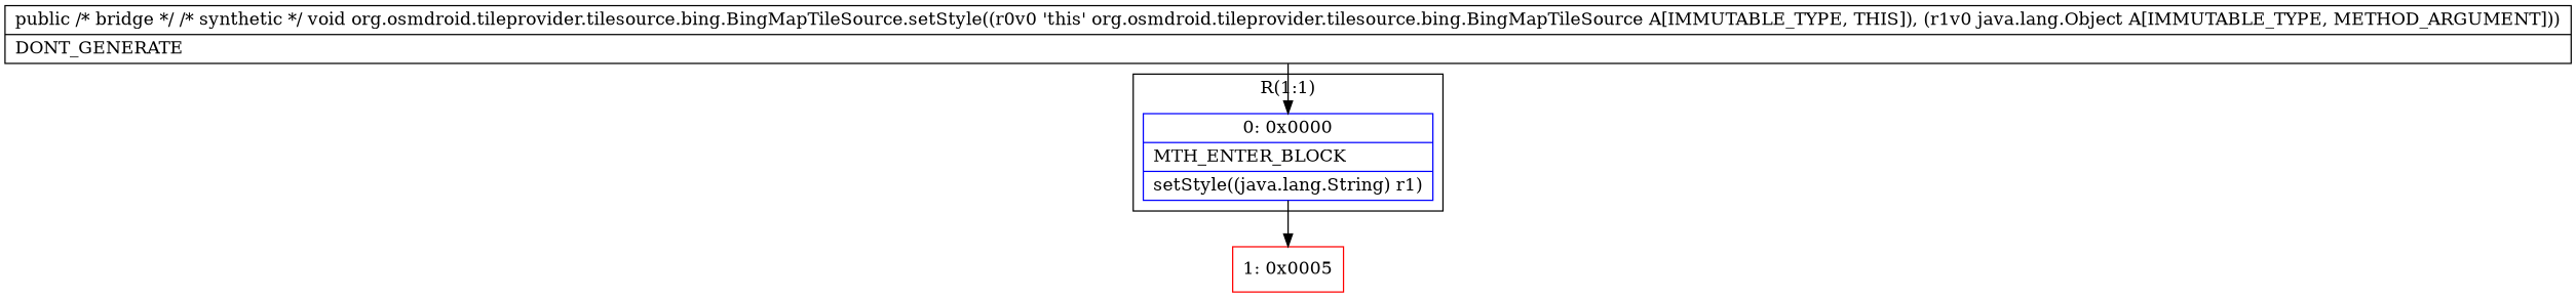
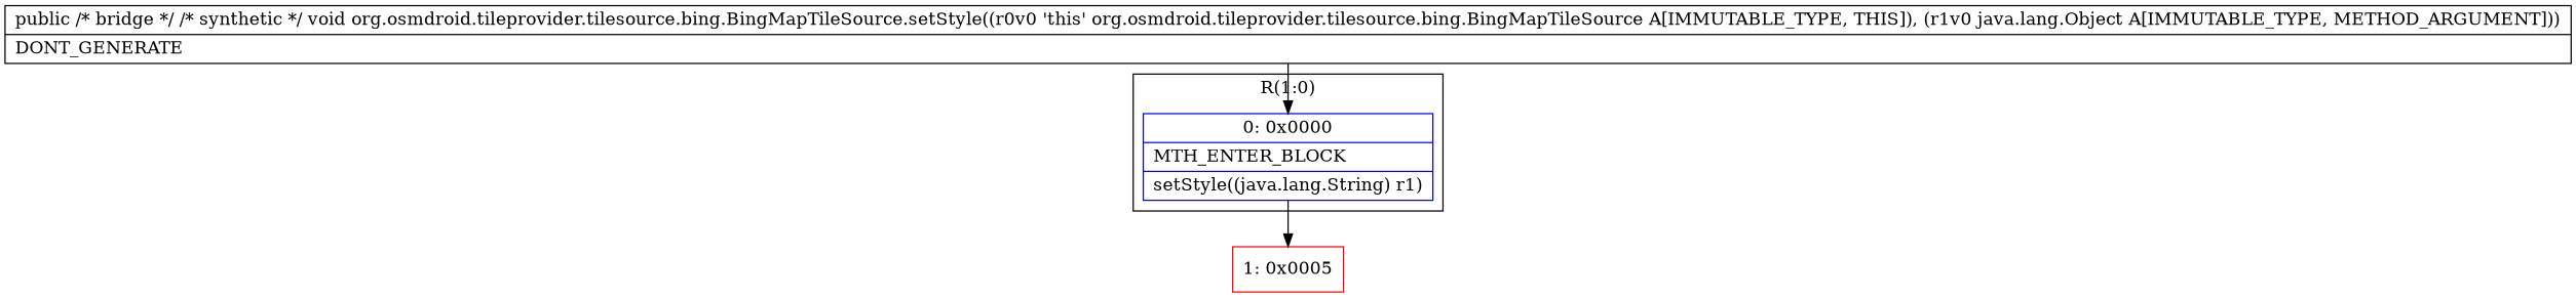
  digraph {
    node [shape=record]
    n1 [color=blue label="{0\:\ 0x0000|MTH_ENTER_BLOCK\l|setStyle((java.lang.String) r1)\l}"]
    n2 [color=red label="{1\:\ 0x0005}"]
    n3 [label="{public \/* bridge *\/ \/* synthetic *\/ void org.osmdroid.tileprovider.tilesource.bing.BingMapTileSource.setStyle((r0v0 'this' org.osmdroid.tileprovider.tilesource.bing.BingMapTileSource A[IMMUTABLE_TYPE, THIS]), (r1v0 java.lang.Object A[IMMUTABLE_TYPE, METHOD_ARGUMENT]))  | DONT_GENERATE\l}"]
    subgraph cluster_1 {
-     label="R(1:1)"
+     label="R(1:0)"
      n1
    }
    n1 -> n2
    n3 -> n1
  }
